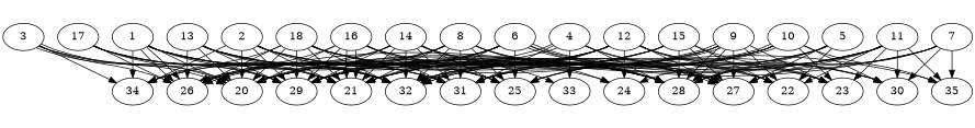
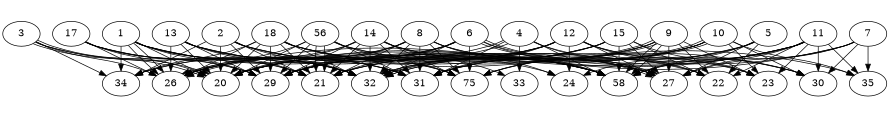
  digraph {
    node [alpha=0.07]
    1 [alpha=0.17 expect_size=9334784]
    20 [expect_size=33677312]
    21 [alpha=0.15 expect_size=18034688]
    24 [alpha=0.17 expect_size=28992512]
    26 [expect_size=5594112]
-   28 [expect_size=36346880]
+   28 [expect_size=36346880 label=58]
    29 [alpha=0.10 expect_size=39201792]
    31 [alpha=0.03 expect_size=7017472]
    32 [alpha=0.02 expect_size=42215424]
    34 [alpha=0.10 expect_size=20123648]
    2 [expect_size=23579648]
    22 [alpha=0.11 expect_size=42165248]
-   25 [alpha=0.06 expect_size=45784064]
+   25 [alpha=0.06 expect_size=45784064 label=75]
    3 [alpha=0.10 expect_size=34184192]
    4 [alpha=0.04 expect_size=26754048]
    27 [alpha=0.16 expect_size=38747136]
    33 [expect_size=21208064]
    5 [alpha=0.08 expect_size=31026176]
    6 [alpha=0.11 expect_size=35585024]
    30 [alpha=0.05 expect_size=38834176]
    7 [alpha=0.09 expect_size=22895616]
    35 [alpha=0.14 expect_size=13287424]
    8 [alpha=0.16 expect_size=9880576]
    9 [alpha=0.08 expect_size=35261440]
    23 [alpha=0.20 expect_size=41119744]
    10 [alpha=0.13 expect_size=32209920]
    11 [alpha=0.10 expect_size=13271040]
    12 [alpha=0.20 expect_size=5443584]
    13 [alpha=0.15 expect_size=21673984]
    14 [expect_size=46070784]
    15 [alpha=0.03 expect_size=8657920]
-   16 [alpha=0.14 expect_size=27836416]
+   16 [alpha=0.14 expect_size=27836416 label=56]
    17 [alpha=0.19 expect_size=5933056]
    18 [alpha=0.01 expect_size=26236928]
    1 -> 20
    1 -> 21
    1 -> 24
    1 -> 26
    1 -> 26
    1 -> 28
    1 -> 29
    1 -> 31
    1 -> 32
    1 -> 34
    2 -> 20
    2 -> 21
    2 -> 28
    2 -> 29
    2 -> 32
    2 -> 34
    2 -> 22
    2 -> 25
    3 -> 20
    3 -> 20
    3 -> 26
    3 -> 29
    3 -> 32
    3 -> 34
    4 -> 26
    4 -> 26
    4 -> 28
    4 -> 31
    4 -> 22
    4 -> 27
    4 -> 33
    5 -> 20
    5 -> 24
    5 -> 28
    5 -> 22
    5 -> 25
    5 -> 27
    6 -> 21
    6 -> 26
    6 -> 28
    6 -> 29
    6 -> 32
    6 -> 34
    6 -> 25
    6 -> 27
    6 -> 27
    6 -> 30
    7 -> 26
    7 -> 28
    7 -> 32
    7 -> 27
    7 -> 30
    7 -> 35
    8 -> 20
    8 -> 21
    8 -> 24
    8 -> 26
    8 -> 28
    8 -> 29
    8 -> 31
    8 -> 32
    8 -> 25
    8 -> 27
    9 -> 20
    9 -> 28
    9 -> 28
    9 -> 29
    9 -> 32
    9 -> 32
    9 -> 22
    9 -> 25
    9 -> 27
    9 -> 23
    10 -> 21
    10 -> 29
    10 -> 31
    10 -> 32
    10 -> 32
    10 -> 25
    10 -> 30
    10 -> 35
    10 -> 23
    11 -> 20
    11 -> 21
    11 -> 28
    11 -> 29
    11 -> 31
    11 -> 22
    11 -> 27
    11 -> 30
    11 -> 35
    11 -> 23
    12 -> 20
-   12 -> 21
    12 -> 24
    12 -> 26
    12 -> 29
    12 -> 31
    12 -> 32
    12 -> 22
    12 -> 27
    12 -> 30
    12 -> 23
    13 -> 20
    13 -> 21
    13 -> 26
    13 -> 28
    13 -> 29
    13 -> 31
    13 -> 32
    13 -> 27
    14 -> 20
    14 -> 21
    14 -> 28
    14 -> 29
    14 -> 31
    14 -> 32
    14 -> 34
    14 -> 25
    14 -> 27
    14 -> 33
    15 -> 20
    15 -> 21
    15 -> 28
    15 -> 29
    15 -> 31
    15 -> 22
    15 -> 27
    15 -> 23
    16 -> 20
    16 -> 21
    16 -> 21
    16 -> 26
    16 -> 28
    16 -> 29
    16 -> 31
    16 -> 25
    16 -> 30
    17 -> 20
    17 -> 21
    17 -> 26
    17 -> 29
    17 -> 31
    17 -> 32
    18 -> 20
    18 -> 21
    18 -> 26
    18 -> 28
    18 -> 29
    18 -> 32
    18 -> 34
    18 -> 25
    18 -> 35
    18 -> 23
  }
